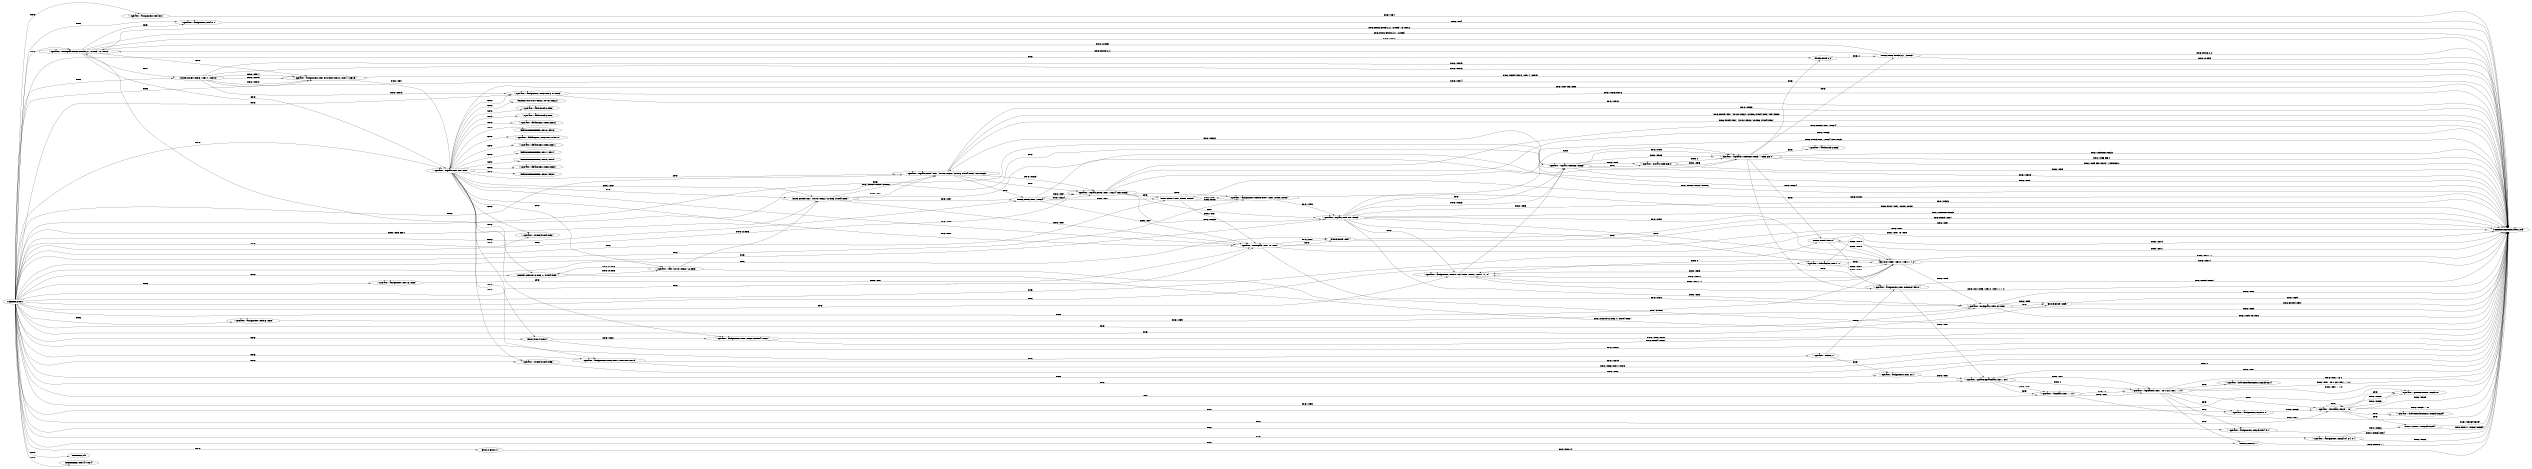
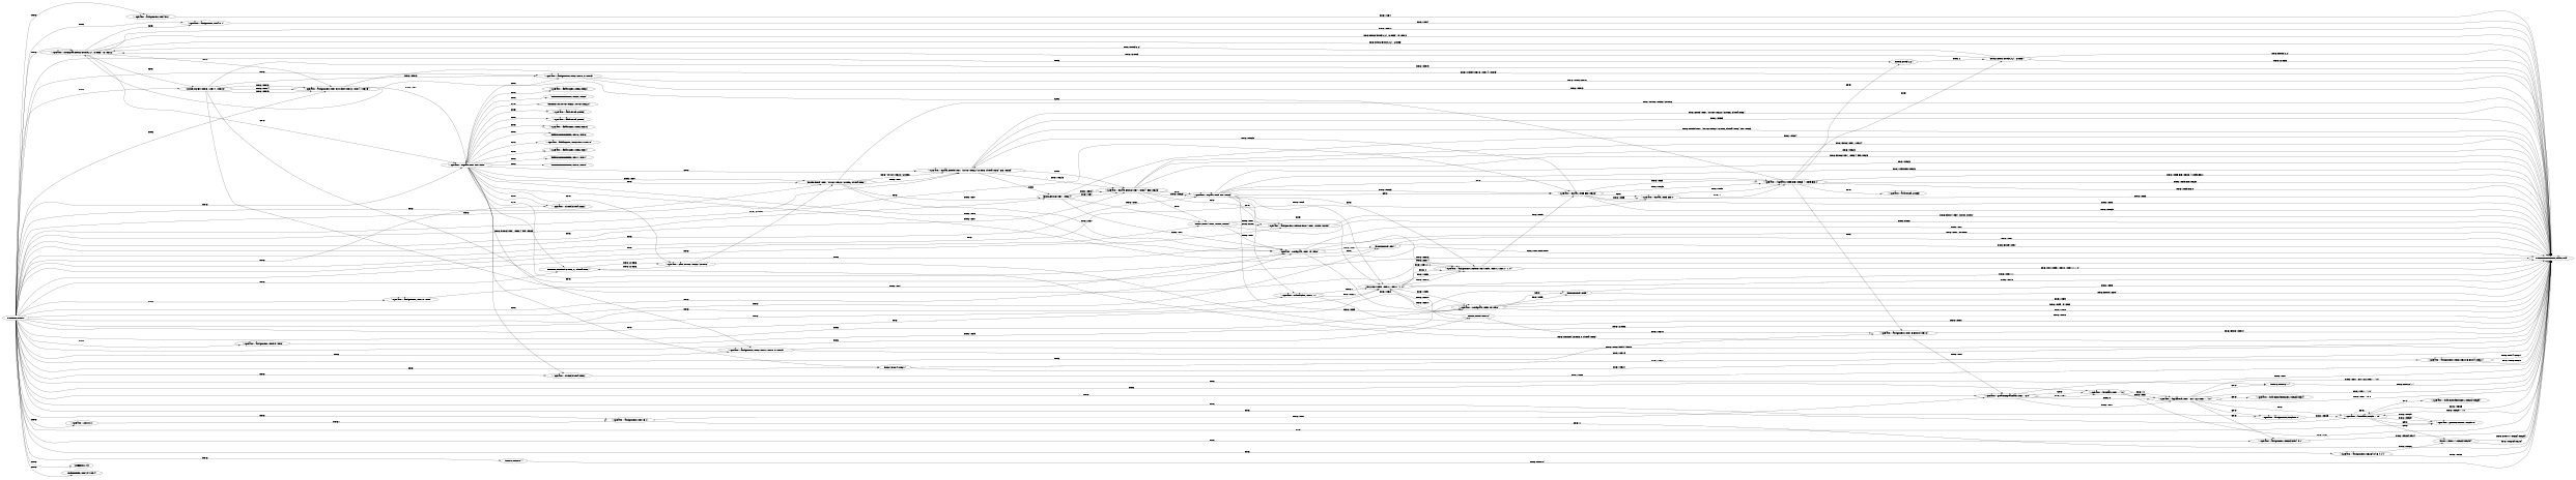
  digraph {
    rankdir=LR
    n1 [label="(METHOD,FUN1)"]
    n2 [label="(<operator>.assignment,VAR1 = -1)"]
    n3 [label="(<operator>.minus,-1)"]
    n4 [label="(<operator>.assignment,VAR4 = 0)"]
    n5 [label="(<operator>.assignment,VAR7 = VAR8)"]
    n6 [label="(<operator>.assignment,VAR9 = VAR8)"]
    n7 [label="(<operator>.notEquals,FUN2(FUN3(2,2), &VAR3) != VAR12)"]
    n8 [label="(FUN3,FUN3(2,2))"]
    n9 [label="(<operator>.assignment,VAR4 = 1)"]
    n10 [label="(<operator>.assignment,VAR7 = socket(VAR13, VAR14, VAR15))"]
    n11 [label="(socket,socket(VAR13, VAR14, VAR15))"]
    n12 [label="(<operator>.equals,VAR7 == VAR8)"]
    n13 [label="(memset,memset(&VAR6, 0, sizeof(VAR6)))"]
    n14 [label="(<operator>.sizeOf,sizeof(VAR6))"]
    n15 [label="(<operator>.assignment,VAR6.VAR16 = VAR13)"]
    n16 [label="(<operator>.assignment,VAR6.VAR17.VAR18 = VAR19)"]
    n17 [label="(FUN4,FUN4(VAR21))"]
    n18 [label="(<operator>.equals,FUN5(VAR7, (struct VAR22*)&VAR6, sizeof(VAR6)) == VAR23)"]
    n19 [label="(FUN5,FUN5(VAR7, (struct VAR22*)&VAR6, sizeof(VAR6)))"]
    n20 [label="(<operator>.sizeOf,sizeof(VAR6))"]
    n21 [label="(<operator>.equals,FUN6(VAR7, VAR24) == VAR23)"]
    n22 [label="(FUN6,FUN6(VAR7, VAR24))"]
    n23 [label="(<operator>.assignment,VAR9 = FUN7(VAR7, NULL, NULL))"]
    n24 [label="(FUN7,FUN7(VAR7, NULL, NULL))"]
    n25 [label="(<operator>.equals,VAR9 == VAR23)"]
    n26 [label="(<operator>.assignment,VAR5 = recv(VAR9, VAR10, VAR11 - 1, 0))"]
    n27 [label="(recv,recv(VAR9, VAR10, VAR11 - 1, 0))"]
    n28 [label="(<operator>.subtraction,VAR11 - 1)"]
    n29 [label="(<operator>.equals,VAR5 == VAR23)"]
    n30 [label="(<operator>.equals,VAR5 == 0)"]
    n31 [label="(<operator>.assignment,VAR1 = FUN8(VAR10))"]
    n32 [label="(FUN8,FUN8(VAR10))"]
    n33 [label="(LITERAL,0,do)"]
    n34 [label="(<operator>.notEquals,VAR7 != VAR8)"]
    n35 [label="(FUN9,FUN9(VAR7))"]
    n36 [label="(<operator>.notEquals,VAR9 != VAR8)"]
    n37 [label="(FUN9,FUN9(VAR9))"]
    n38 [label="(IDENTIFIER,VAR4,if (VAR4))"]
    n39 [label="(FUN10,FUN10())"]
    n40 [label="(<operator>.assignment,VAR26[10] = { 0 })"]
    n41 [label="(<operator>.greaterEqualsThan,VAR1 >= 0)"]
    n42 [label="(<operator>.lessThan,VAR1 < (10))"]
    n43 [label="(<operator>.assignment,VAR26[VAR1] = 1)"]
    n44 [label="(<operator>.assignment,VAR25 = 0)"]
    n45 [label="(<operator>.lessThan,VAR25 < 10)"]
    n46 [label="(<operator>.postIncrement,VAR25++)"]
    n47 [label="(FUN12,FUN12(\"\"))"]
    n48 [label="(METHOD_RETURN,static void)"]
    n49 [label="(FUN2,FUN2(FUN3(2,2), &VAR3))"]
    n50 [label="(<operator>.assignment,VAR6.VAR20 = FUN4(VAR21))"]
    n51 [label="(<operator>.cast,(struct VAR22*)&VAR6)"]
    n52 [label="(<operator>.addressOf,&VAR6)"]
    n53 [label="(<operator>.fieldAccess,VAR6.VAR16)"]
    n54 [label="(FIELD_IDENTIFIER,VAR16,VAR16)"]
    n55 [label="(<operator>.fieldAccess,VAR6.VAR17.VAR18)"]
    n56 [label="(<operator>.fieldAccess,VAR6.VAR17)"]
    n57 [label="(FIELD_IDENTIFIER,VAR17,VAR17)"]
    n58 [label="(FIELD_IDENTIFIER,VAR18,VAR18)"]
    n59 [label="(<operator>.fieldAccess,VAR6.VAR20)"]
    n60 [label="(FIELD_IDENTIFIER,VAR20,VAR20)"]
    n61 [label="(UNKNOWN,struct VAR22*,struct VAR22*)"]
    n62 [label="(<operator>.addressOf,&VAR6)"]
    n63 [label="(<operator>.logicalOr,VAR5 == VAR23 || VAR5 == 0)"]
    n64 [label="(FUN11,FUN11(VAR26[VAR25]))"]
    n65 [label="(<operator>.logicalAnd,VAR1 >= 0 && VAR1 < (10))"]
    n66 [label="(<operator>.indirectIndexAccess,VAR26[VAR25])"]
    n67 [label="(<operator>.addressOf,&VAR3)"]
    n68 [label="(<operator>.indirectIndexAccess,VAR26[VAR1])"]
    n1 -> n2 [label="DDG: "]
    n1 -> n3 [label="DDG: "]
    n1 -> n4 [label="DDG: "]
    n1 -> n5 [label="DDG: "]
    n1 -> n6 [label="DDG: "]
    n1 -> n7 [label="DDG: "]
    n1 -> n8 [label="DDG: "]
    n1 -> n9 [label="DDG: "]
    n1 -> n10 [label="DDG: "]
    n1 -> n11 [label="DDG: "]
    n1 -> n12 [label="DDG: "]
    n1 -> n13 [label="DDG: "]
    n1 -> n14 [label="DDG: "]
    n1 -> n15 [label="DDG: "]
    n1 -> n16 [label="DDG: "]
    n1 -> n17 [label="DDG: "]
    n1 -> n18 [label="DDG: "]
-   n1 -> n19 [label="DDG: VAR5 == 0"]
+   n1 -> n19 [label="DDG: "]
    n1 -> n20 [label="DDG: "]
    n1 -> n21 [label="DDG: "]
-   n1 -> n22 [label="DDG: "]
+   n1 -> n22 [label="DDG: FUN6(VAR7, VAR24) == VAR23"]
    n1 -> n23 [label="DDG: "]
    n1 -> n24 [label="DDG: "]
    n1 -> n25 [label="DDG: "]
    n1 -> n26 [label="DDG: "]
    n1 -> n27 [label="DDG: "]
    n1 -> n28 [label="DDG: "]
    n1 -> n29 [label="DDG: "]
-   n3 -> n31 [label="DDG: "]
+   n1 -> n30 [label="DDG: "]
+   n1 -> n31 [label="DDG: "]
    n1 -> n32 [label="DDG: "]
    n1 -> n33 [label="DDG: "]
    n1 -> n34 [label="DDG: "]
    n1 -> n35 [label="DDG: "]
    n1 -> n36 [label="DDG: "]
    n1 -> n37 [label="DDG: "]
    n1 -> n38 [label="DDG: "]
    n1 -> n39 [label="DDG: "]
    n1 -> n40 [label="DDG: "]
    n1 -> n41 [label="DDG: "]
-   n1 -> n42 [label="VAR: "]
+   n1 -> n42 [label="DDG: "]
    n1 -> n43 [label="DDG: "]
    n1 -> n44 [label="DDG: "]
    n1 -> n45 [label="DDG: "]
-   n1 -> n46 [label="DDG: VAR9"]
+   n1 -> n46 [label="DDG: "]
    n1 -> n47 [label="DDG: "]
    n2 -> n41 [label="DDG: VAR1"]
    n2 -> n48 [label="DDG: -1"]
    n3 -> n2 [label="DDG: 1"]
    n4 -> n48 [label="DDG: VAR4"]
    n5 -> n34 [label="DDG: VAR7"]
    n6 -> n36 [label="DDG: VAR9"]
    n7 -> n9 [label="CDG: "]
    n7 -> n10 [label="CDG: "]
    n7 -> n11 [label="CDG: "]
    n7 -> n12 [label="CDG: "]
    n7 -> n48 [label="DDG: VAR12"]
    n7 -> n48 [label="DDG: FUN2(FUN3(2,2), &VAR3) != VAR12"]
    n7 -> n48 [label="DDG: FUN2(FUN3(2,2), &VAR3)"]
    n8 -> n49 [label="DDG: 2"]
    n9 -> n48 [label="DDG: VAR4"]
    n10 -> n12 [label="DDG: VAR7"]
    n10 -> n48 [label="DDG: socket(VAR13, VAR14, VAR15)"]
    n11 -> n10 [label="DDG: VAR13"]
    n11 -> n10 [label="DDG: VAR14"]
    n11 -> n10 [label="DDG: VAR15"]
    n11 -> n15 [label="DDG: VAR13"]
    n11 -> n48 [label="DDG: VAR14"]
    n11 -> n48 [label="DDG: VAR15"]
    n11 -> n48 [label="DDG: VAR13"]
    n12 -> n13 [label="CDG: "]
    n12 -> n14 [label="CDG: "]
    n12 -> n15 [label="CDG: "]
    n12 -> n16 [label="CDG: "]
    n12 -> n17 [label="CDG: "]
    n12 -> n18 [label="CDG: "]
    n12 -> n19 [label="DDG: VAR7"]
    n12 -> n19 [label="CDG: "]
    n12 -> n20 [label="CDG: "]
    n12 -> n34 [label="DDG: VAR7"]
    n12 -> n34 [label="DDG: VAR8"]
    n12 -> n48 [label="DDG: VAR7 == VAR8"]
-   n12 -> n50 [label="CDG: "]
    n12 -> n51 [label="CDG: "]
    n12 -> n52 [label="CDG: "]
    n12 -> n53 [label="CDG: "]
    n12 -> n54 [label="CDG: "]
    n12 -> n55 [label="CDG: "]
    n12 -> n56 [label="CDG: "]
    n12 -> n57 [label="CDG: "]
    n12 -> n58 [label="CDG: "]
    n12 -> n59 [label="CDG: "]
    n12 -> n60 [label="CDG: "]
    n12 -> n61 [label="CDG: "]
    n12 -> n62 [label="CDG: "]
    n13 -> n48 [label="DDG: memset(&VAR6, 0, sizeof(VAR6))"]
    n13 -> n51 [label="DDG: &VAR6"]
    n15 -> n48 [label="DDG: VAR6.VAR16"]
    n15 -> n48 [label="DDG: VAR13"]
    n16 -> n48 [label="DDG: VAR6.VAR17.VAR18"]
    n16 -> n48 [label="DDG: VAR19"]
    n17 -> n48 [label="DDG: VAR21"]
    n17 -> n50 [label="DDG: VAR21"]
    n18 -> n21 [label="DDG: VAR23"]
    n18 -> n21 [label="CDG: "]
    n18 -> n22 [label="CDG: "]
    n18 -> n48 [label="DDG: FUN5(VAR7, (struct VAR22*)&VAR6, sizeof(VAR6))"]
    n18 -> n48 [label="DDG: VAR23"]
    n18 -> n48 [label="DDG: FUN5(VAR7, (struct VAR22*)&VAR6, sizeof(VAR6)) == VAR23"]
    n19 -> n18 [label="DDG: VAR7"]
    n19 -> n18 [label="DDG: (struct VAR22*)&VAR6"]
    n19 -> n22 [label="DDG: VAR7"]
    n19 -> n34 [label="DDG: VAR7"]
    n19 -> n48 [label="DDG: (struct VAR22*)&VAR6"]
    n20 -> n48 [label="DDG: VAR6"]
    n21 -> n23 [label="CDG: "]
    n21 -> n24 [label="CDG: "]
    n21 -> n25 [label="DDG: VAR23"]
    n21 -> n25 [label="CDG: "]
    n21 -> n48 [label="DDG: VAR23"]
    n21 -> n48 [label="DDG: FUN6(VAR7, VAR24) == VAR23"]
    n21 -> n48 [label="DDG: FUN6(VAR7, VAR24)"]
    n22 -> n21 [label="DDG: VAR7"]
    n22 -> n21 [label="DDG: VAR24"]
    n22 -> n24 [label="DDG: VAR7"]
    n22 -> n34 [label="DDG: VAR7"]
    n22 -> n48 [label="DDG: VAR24"]
-   n23 -> n25 [label="DDG: VAR9"]
    n23 -> n48 [label="DDG: FUN7(VAR7, NULL, NULL)"]
    n24 -> n23 [label="DDG: VAR7"]
    n24 -> n23 [label="DDG: NULL"]
    n24 -> n34 [label="DDG: VAR7"]
    n24 -> n48 [label="DDG: NULL"]
    n25 -> n26 [label="CDG: "]
    n25 -> n27 [label="DDG: VAR9"]
    n25 -> n27 [label="CDG: "]
    n25 -> n28 [label="CDG: "]
    n25 -> n29 [label="DDG: VAR23"]
    n25 -> n29 [label="CDG: "]
    n25 -> n36 [label="DDG: VAR3"]
    n25 -> n48 [label="DDG: VAR23"]
    n25 -> n48 [label="DDG: VAR9 == VAR23"]
    n25 -> n63 [label="CDG: "]
    n26 -> n29 [label="DDG: VAR5"]
    n26 -> n48 [label="DDG: recv(VAR9, VAR10, VAR11 - 1, 0)"]
    n27 -> n26 [label="DDG: VAR9"]
    n27 -> n26 [label="DDG: VAR10"]
    n27 -> n26 [label="DDG: VAR11 - 1"]
    n27 -> n26 [label="DDG: 0"]
    n27 -> n32 [label="DDG: VAR10"]
    n27 -> n36 [label="DDG: VAR9"]
    n27 -> n48 [label="DDG: VAR11 - 1"]
    n27 -> n48 [label="DDG: VAR10"]
    n28 -> n27 [label="DDG: VAR11"]
    n28 -> n27 [label="DDG: 1"]
    n28 -> n48 [label="DDG: VAR11"]
    n29 -> n18 [label="DDG: VAR23"]
    n29 -> n30 [label="DDG: VAR5"]
    n29 -> n30 [label="CDG: "]
    n29 -> n48 [label="DDG: VAR5"]
    n29 -> n48 [label="DDG: VAR23"]
    n29 -> n63 [label="DDG: VAR5"]
    n29 -> n63 [label="DDG: VAR23"]
    n30 -> n48 [label="DDG: VAR5"]
    n30 -> n63 [label="DDG: VAR5"]
    n30 -> n63 [label="DDG: 0"]
    n31 -> n41 [label="DDG: VAR1"]
    n31 -> n48 [label="DDG: FUN8(VAR10)"]
    n32 -> n27 [label="DDG: VAR10"]
    n32 -> n31 [label="DDG: VAR10"]
    n32 -> n48 [label="DDG: VAR10"]
    n34 -> n35 [label="DDG: VAR7"]
    n34 -> n35 [label="CDG: "]
    n34 -> n36 [label="DDG: VAR8"]
    n34 -> n48 [label="DDG: VAR7"]
    n34 -> n48 [label="DDG: VAR7 != VAR8"]
    n35 -> n48 [label="DDG: VAR7"]
    n35 -> n48 [label="DDG: FUN9(VAR7)"]
    n36 -> n37 [label="DDG: VAR9"]
    n36 -> n37 [label="CDG: "]
    n36 -> n48 [label="DDG: VAR9"]
    n36 -> n48 [label="DDG: VAR9 != VAR8"]
    n36 -> n48 [label="DDG: VAR8"]
    n37 -> n48 [label="DDG: FUN9(VAR9)"]
    n37 -> n48 [label="DDG: VAR9"]
    n39 -> n48 [label="DDG: FUN10()"]
    n40 -> n48 [label="DDG: VAR26"]
    n40 -> n64 [label="DDG: VAR26"]
    n41 -> n42 [label="DDG: VAR1"]
    n41 -> n42 [label="CDG: "]
    n41 -> n48 [label="DDG: VAR1"]
    n41 -> n65 [label="DDG: VAR1"]
    n41 -> n65 [label="DDG: 0"]
    n42 -> n48 [label="DDG: VAR1"]
    n42 -> n65 [label="DDG: VAR1"]
    n42 -> n65 [label="DDG: 10"]
    n43 -> n48 [label="DDG: VAR26[VAR1]"]
    n44 -> n45 [label="DDG: VAR25"]
    n45 -> n45 [label="CDG: "]
    n45 -> n46 [label="DDG: VAR25"]
    n45 -> n46 [label="CDG: "]
    n45 -> n48 [label="DDG: VAR25"]
    n45 -> n48 [label="DDG: VAR25 < 10"]
    n45 -> n64 [label="CDG: "]
    n45 -> n66 [label="CDG: "]
    n46 -> n45 [label="DDG: VAR25"]
    n47 -> n48 [label="DDG: FUN12(\"\")"]
    n49 -> n7 [label="DDG: FUN3(2,2)"]
    n49 -> n7 [label="DDG: &VAR3"]
    n49 -> n48 [label="DDG: &VAR3"]
    n49 -> n48 [label="DDG: FUN3(2,2)"]
    n50 -> n48 [label="DDG: VAR6.VAR20"]
    n50 -> n48 [label="DDG: FUN4(VAR21)"]
    n51 -> n13 [label="DDG: &VAR6"]
    n51 -> n19 [label="DDG: &VAR6"]
    n51 -> n48 [label="DDG: &VAR6"]
    n63 -> n7 [label="CDG: "]
    n63 -> n8 [label="CDG: "]
    n63 -> n31 [label="DDG: "]
-   n63 -> n32 [label="CDG: "]
    n63 -> n48 [label="DDG: VAR5 == 0"]
    n63 -> n48 [label="DDG: VAR5 == VAR23 || VAR5 == 0"]
    n63 -> n48 [label="DDG: VAR5 == VAR23"]
    n63 -> n49 [label="CDG: "]
    n63 -> n67 [label="CDG: "]
    n64 -> n48 [label="DDG: FUN11(VAR26[VAR25])"]
    n64 -> n48 [label="DDG: VAR26[VAR25]"]
    n65 -> n43 [label="CDG: "]
    n65 -> n44 [label="CDG: "]
    n65 -> n45 [label="CDG: "]
    n65 -> n47 [label="CDG: "]
    n65 -> n48 [label="DDG: VAR1 >= 0"]
    n65 -> n48 [label="DDG: VAR1 >= 0 && VAR1 < (10)"]
    n65 -> n48 [label="DDG: VAR1 < (10)"]
    n65 -> n68 [label="CDG: "]
  }
